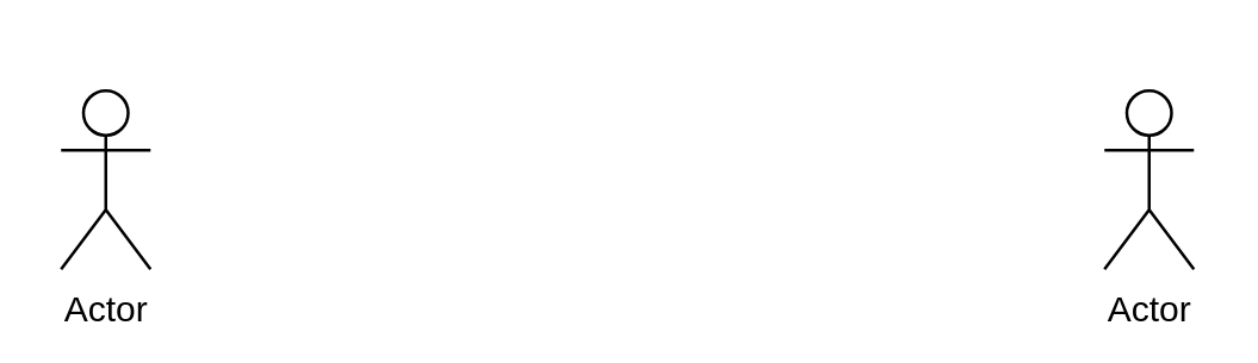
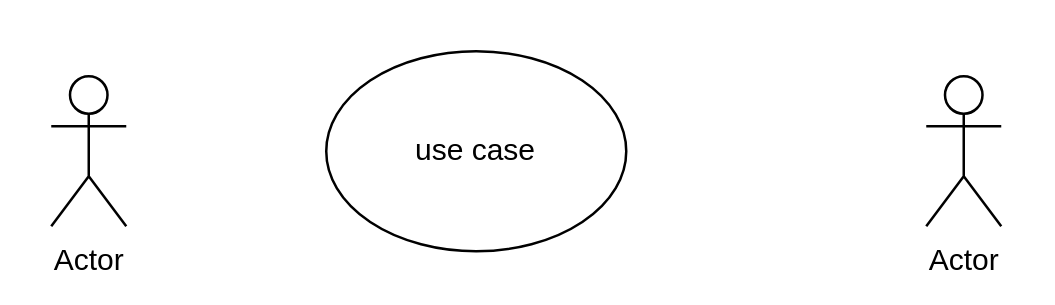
  <mxCell id="0" />
  <mxCell id="1" parent="0" />
  <mxCell id="2" value="Actor" style="shape=umlActor;verticalLabelPosition=bottom;verticalAlign=top;html=1;outlineConnect=0;" parent="1" vertex="1"><mxGeometry x="20" y="30" width="30" height="60" as="geometry" /></mxCell>
+ <mxCell id="3" value="use case" style="ellipse;whiteSpace=wrap;html=1;" parent="1" vertex="1"><mxGeometry x="130" y="20" width="120" height="80" as="geometry" /></mxCell>
  <mxCell id="4" value="Actor" style="shape=umlActor;verticalLabelPosition=bottom;verticalAlign=top;html=1;outlineConnect=0;" parent="1" vertex="1"><mxGeometry x="370" y="30" width="30" height="60" as="geometry" /></mxCell>
